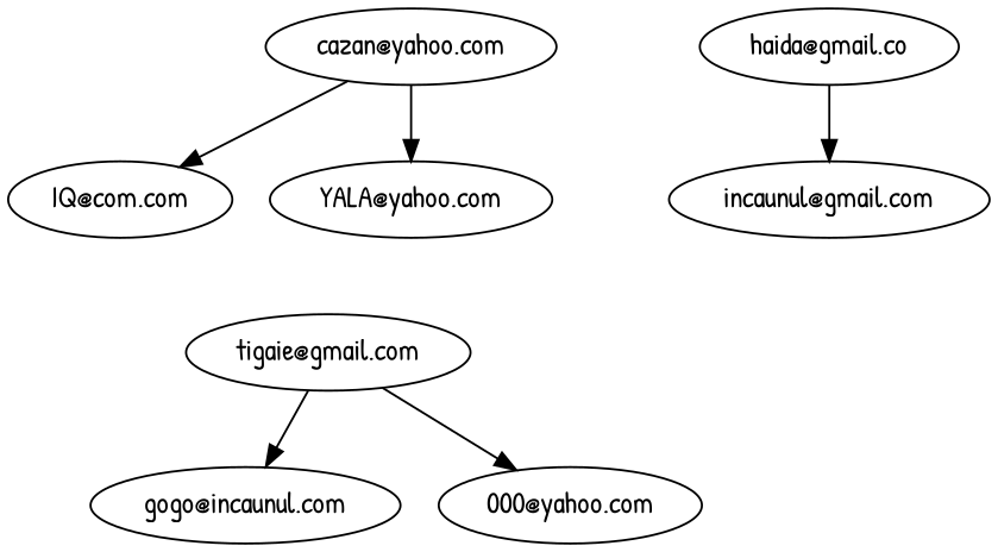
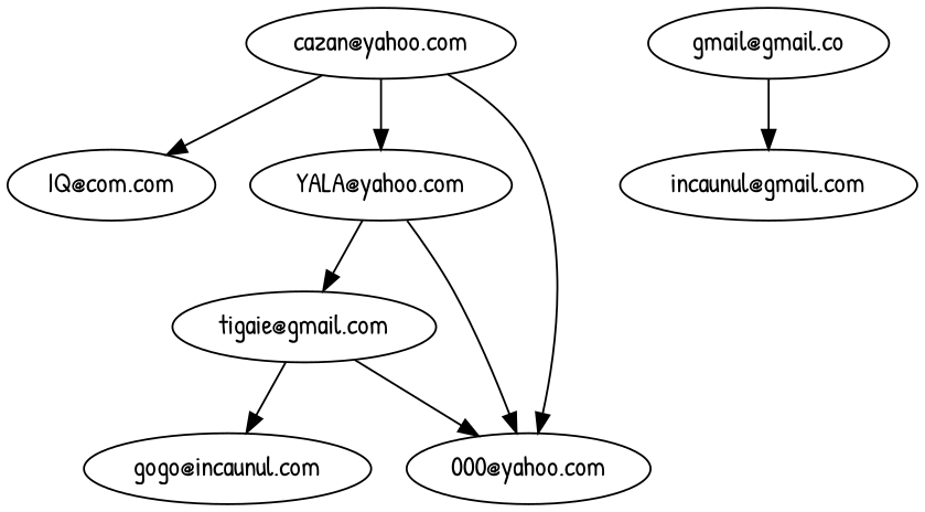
  strict digraph {
    fontname="Patrick Hand"
    node [fontname="Patrick Hand"]
    edge [fontname="Patrick Hand"]
    n1 [label="cazan@yahoo.com"]
    n2 [label="IQ@com.com"]
    n3 [label="YALA@yahoo.com"]
    n4 [label="000@yahoo.com"]
    n5 [label="tigaie@gmail.com"]
    n6 [label="gogo@incaunul.com"]
-   n7 [label="haida@gmail.co"]
+   n7 [label="gmail@gmail.co"]
    n8 [label="incaunul@gmail.com"]
    n1 -> n2
    n1 -> n3
+   n1 -> n4
+   n3 -> n4
+   n3 -> n5
    n5 -> n4
    n5 -> n6
    n7 -> n8
  }
